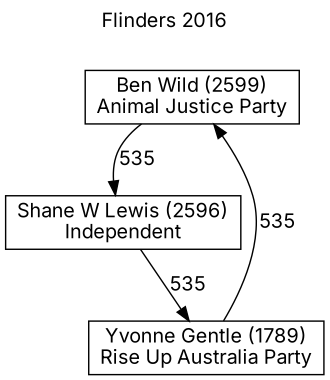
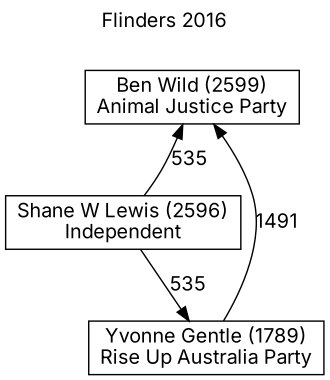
  digraph {
    fontname=Inter
    label="Flinders 2016"
    labelloc=t
    mclimit=10
    node [fontname=Inter shape=box]
    edge [fontname=Inter]
    n1 [label="Ben Wild (2599)\nAnimal Justice Party"]
    n2 [label="Shane W Lewis (2596)\nIndependent"]
    n3 [label="Yvonne Gentle (1789)\nRise Up Australia Party"]
-   n1 -> n2 [label=535]
+   n2 -> n1 [label=535]
    n2 -> n3 [label=535]
-   n3 -> n1 [label=535]
+   n3 -> n1 [label=1491]
  }
